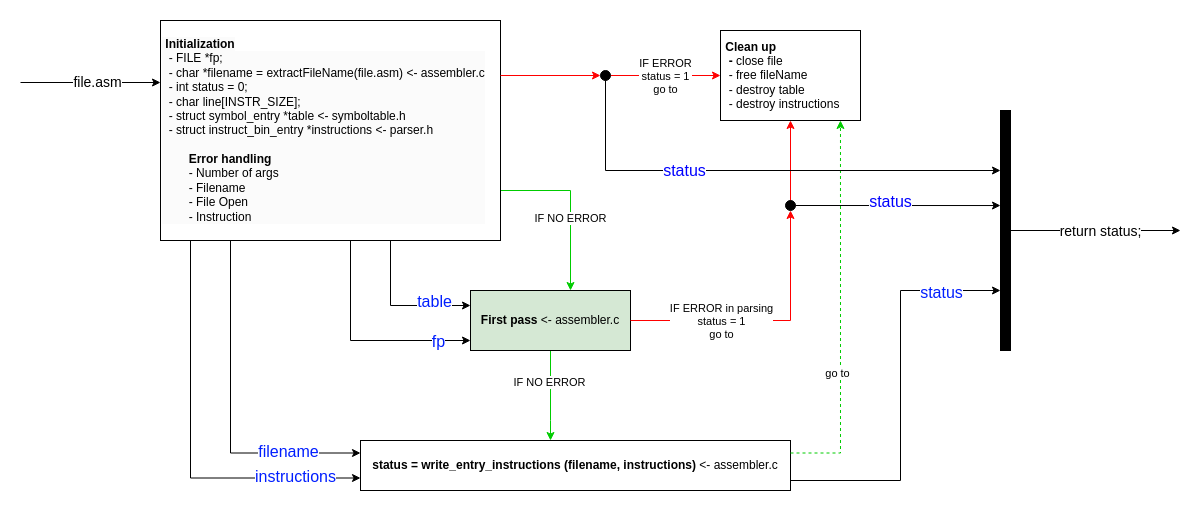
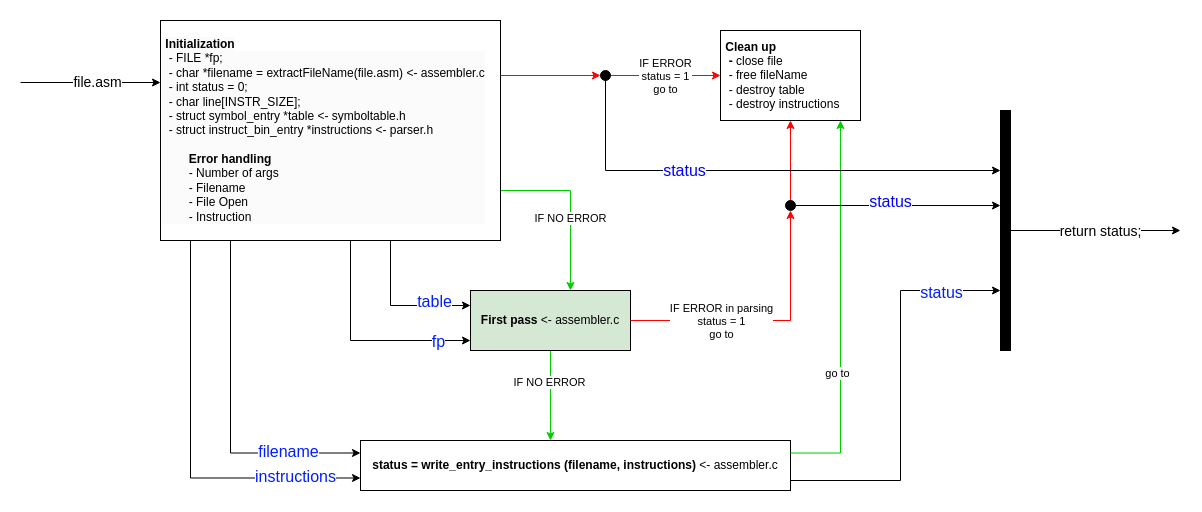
  <mxCell id="0" />
  <mxCell id="1" parent="0" />
  <mxCell id="2" style="edgeStyle=orthogonalEdgeStyle;rounded=0;orthogonalLoop=1;jettySize=auto;html=1;exitX=1;exitY=0.5;exitDx=0;exitDy=0;" edge="1" parent="1" source="27"><mxGeometry relative="1" as="geometry"><mxPoint x="1180" y="230" as="targetPoint" /><mxPoint x="1010" y="230" as="sourcePoint" /></mxGeometry></mxCell>
  <mxCell id="3" value="return status;" style="edgeLabel;html=1;align=center;verticalAlign=middle;resizable=0;points=[];fontSize=14;" vertex="1" connectable="0" parent="2"><mxGeometry x="-0.045" y="-3" relative="1" as="geometry"><mxPoint x="8" y="-3" as="offset" /></mxGeometry></mxCell>
  <mxCell id="4" style="edgeStyle=orthogonalEdgeStyle;rounded=0;orthogonalLoop=1;jettySize=auto;html=1;entryX=0;entryY=0.25;entryDx=0;entryDy=0;" edge="1" parent="1" source="14" target="20"><mxGeometry relative="1" as="geometry"><Array as="points"><mxPoint x="390" y="305" /></Array></mxGeometry></mxCell>
  <mxCell id="5" value="table" style="edgeLabel;html=1;align=center;verticalAlign=middle;resizable=0;points=[];fontColor=light-dark(#001eff, #ededed);fontSize=16;" vertex="1" connectable="0" parent="4"><mxGeometry x="0.687" relative="1" as="geometry"><mxPoint x="-14" y="-5" as="offset" /></mxGeometry></mxCell>
  <mxCell id="6" style="edgeStyle=orthogonalEdgeStyle;rounded=0;orthogonalLoop=1;jettySize=auto;html=1;" edge="1" parent="1" source="14" target="20"><mxGeometry relative="1" as="geometry"><Array as="points"><mxPoint x="350" y="340" /></Array></mxGeometry></mxCell>
  <mxCell id="7" value="fp" style="edgeLabel;html=1;align=center;verticalAlign=middle;resizable=0;points=[];fontSize=16;fontColor=light-dark(#001eff, #ededed);" vertex="1" connectable="0" parent="6"><mxGeometry x="0.306" relative="1" as="geometry"><mxPoint x="43" as="offset" /></mxGeometry></mxCell>
  <mxCell id="8" style="edgeStyle=orthogonalEdgeStyle;rounded=0;orthogonalLoop=1;jettySize=auto;html=1;strokeColor=#00CC00;" edge="1" parent="1" source="14" target="20"><mxGeometry relative="1" as="geometry"><Array as="points"><mxPoint x="570" y="190" /></Array></mxGeometry></mxCell>
  <mxCell id="9" value="IF NO ERROR" style="edgeLabel;html=1;align=center;verticalAlign=middle;resizable=0;points=[];" vertex="1" connectable="0" parent="8"><mxGeometry x="0.139" y="-1" relative="1" as="geometry"><mxPoint as="offset" /></mxGeometry></mxCell>
  <mxCell id="10" style="edgeStyle=orthogonalEdgeStyle;rounded=0;orthogonalLoop=1;jettySize=auto;html=1;entryX=0;entryY=0.25;entryDx=0;entryDy=0;" edge="1" parent="1" source="14" target="23"><mxGeometry relative="1" as="geometry"><Array as="points"><mxPoint x="230" y="453" /></Array></mxGeometry></mxCell>
  <mxCell id="11" value="filename" style="edgeLabel;html=1;align=center;verticalAlign=middle;resizable=0;points=[];fontSize=16;fontColor=light-dark(#001eff, #ededed);" vertex="1" connectable="0" parent="10"><mxGeometry x="0.579" y="2" relative="1" as="geometry"><mxPoint as="offset" /></mxGeometry></mxCell>
  <mxCell id="12" style="edgeStyle=orthogonalEdgeStyle;rounded=0;orthogonalLoop=1;jettySize=auto;html=1;entryX=0;entryY=0.75;entryDx=0;entryDy=0;" edge="1" parent="1" source="14" target="23"><mxGeometry relative="1" as="geometry"><Array as="points"><mxPoint x="190" y="478" /></Array></mxGeometry></mxCell>
  <mxCell id="13" value="instructions" style="edgeLabel;html=1;align=center;verticalAlign=middle;resizable=0;points=[];fontColor=light-dark(#001eff, #ededed);fontSize=16;" vertex="1" connectable="0" parent="12"><mxGeometry x="0.584" y="2" relative="1" as="geometry"><mxPoint x="19" as="offset" /></mxGeometry></mxCell>
  <mxCell id="14" value="&lt;b style=&quot;forced-color-adjust: none; color: rgb(0, 0, 0); font-family: Helvetica; font-size: 12px; font-style: normal; font-variant-ligatures: normal; font-variant-caps: normal; letter-spacing: normal; orphans: 2; text-indent: 0px; text-transform: none; widows: 2; word-spacing: 0px; -webkit-text-stroke-width: 0px; white-space: normal; background-color: rgb(251, 251, 251); text-decoration-thickness: initial; text-decoration-style: initial; text-decoration-color: initial;&quot;&gt;&amp;nbsp;Initialization&lt;/b&gt;&lt;div style=&quot;forced-color-adjust: none; color: rgb(0, 0, 0); font-family: Helvetica; font-size: 12px; font-style: normal; font-variant-ligatures: normal; font-variant-caps: normal; font-weight: 400; letter-spacing: normal; orphans: 2; text-indent: 0px; text-transform: none; widows: 2; word-spacing: 0px; -webkit-text-stroke-width: 0px; white-space: normal; background-color: rgb(251, 251, 251); text-decoration-thickness: initial; text-decoration-style: initial; text-decoration-color: initial;&quot;&gt;&amp;nbsp;&lt;span style=&quot;background-color: light-dark(rgb(251, 251, 251), rgb(21, 21, 21)); color: light-dark(rgb(0, 0, 0), rgb(237, 237, 237));&quot;&gt;&amp;nbsp;- FILE *fp;&lt;/span&gt;&lt;/div&gt;&lt;div style=&quot;forced-color-adjust: none; color: rgb(0, 0, 0); font-family: Helvetica; font-size: 12px; font-style: normal; font-variant-ligatures: normal; font-variant-caps: normal; font-weight: 400; letter-spacing: normal; orphans: 2; text-indent: 0px; text-transform: none; widows: 2; word-spacing: 0px; -webkit-text-stroke-width: 0px; white-space: normal; background-color: rgb(251, 251, 251); text-decoration-thickness: initial; text-decoration-style: initial; text-decoration-color: initial;&quot;&gt;&amp;nbsp; - char *filename =&amp;nbsp;extractFileName(file.asm) &amp;lt;- assembler.c&lt;/div&gt;&lt;div style=&quot;forced-color-adjust: none; color: rgb(0, 0, 0); font-family: Helvetica; font-size: 12px; font-style: normal; font-variant-ligatures: normal; font-variant-caps: normal; font-weight: 400; letter-spacing: normal; orphans: 2; text-indent: 0px; text-transform: none; widows: 2; word-spacing: 0px; -webkit-text-stroke-width: 0px; white-space: normal; background-color: rgb(251, 251, 251); text-decoration-thickness: initial; text-decoration-style: initial; text-decoration-color: initial;&quot;&gt;&amp;nbsp; -&amp;nbsp;&lt;span style=&quot;background-color: light-dark(rgb(251, 251, 251), rgb(21, 21, 21)); color: light-dark(rgb(0, 0, 0), rgb(237, 237, 237));&quot;&gt;int status = 0;&lt;/span&gt;&lt;/div&gt;&lt;div style=&quot;color: rgb(0, 0, 0); background-color: rgb(251, 251, 251);&quot;&gt;&amp;nbsp; - char line[INSTR_SIZE];&lt;/div&gt;&lt;div style=&quot;forced-color-adjust: none; color: rgb(0, 0, 0); font-family: Helvetica; font-size: 12px; font-style: normal; font-variant-ligatures: normal; font-variant-caps: normal; font-weight: 400; letter-spacing: normal; orphans: 2; text-indent: 0px; text-transform: none; widows: 2; word-spacing: 0px; -webkit-text-stroke-width: 0px; white-space: normal; background-color: rgb(251, 251, 251); text-decoration-thickness: initial; text-decoration-style: initial; text-decoration-color: initial;&quot;&gt;&amp;nbsp; - struct symbol_entry *table &amp;lt;- symboltable.h&lt;/div&gt;&lt;div style=&quot;forced-color-adjust: none; color: rgb(0, 0, 0); font-family: Helvetica; font-size: 12px; font-style: normal; font-variant-ligatures: normal; font-variant-caps: normal; font-weight: 400; letter-spacing: normal; orphans: 2; text-indent: 0px; text-transform: none; widows: 2; word-spacing: 0px; -webkit-text-stroke-width: 0px; white-space: normal; background-color: rgb(251, 251, 251); text-decoration-thickness: initial; text-decoration-style: initial; text-decoration-color: initial;&quot;&gt;&amp;nbsp; - struct instruct_bin_entry *instructions &amp;lt;- parser.h&lt;/div&gt;&lt;div style=&quot;forced-color-adjust: none; color: rgb(0, 0, 0); font-family: Helvetica; font-size: 12px; font-style: normal; font-variant-ligatures: normal; font-variant-caps: normal; font-weight: 400; letter-spacing: normal; orphans: 2; text-indent: 0px; text-transform: none; widows: 2; word-spacing: 0px; -webkit-text-stroke-width: 0px; white-space: normal; background-color: rgb(251, 251, 251); text-decoration-thickness: initial; text-decoration-style: initial; text-decoration-color: initial;&quot;&gt;&lt;br&gt;&lt;/div&gt;&lt;div style=&quot;forced-color-adjust: none; color: rgb(0, 0, 0); font-family: Helvetica; font-size: 12px; font-style: normal; font-variant-ligatures: normal; font-variant-caps: normal; letter-spacing: normal; orphans: 2; text-indent: 0px; text-transform: none; widows: 2; word-spacing: 0px; -webkit-text-stroke-width: 0px; white-space: normal; background-color: rgb(251, 251, 251); text-decoration-thickness: initial; text-decoration-style: initial; text-decoration-color: initial;&quot;&gt;&lt;b style=&quot;&quot;&gt;&amp;nbsp;&lt;span style=&quot;white-space: pre;&quot;&gt;&#09;&lt;/span&gt;Error&amp;nbsp;&lt;span style=&quot;background-color: transparent; color: light-dark(rgb(0, 0, 0), rgb(255, 255, 255));&quot;&gt;handling&lt;/span&gt;&lt;/b&gt;&lt;div style=&quot;&quot;&gt;&lt;span style=&quot;background-color: transparent; color: light-dark(rgb(0, 0, 0), rgb(255, 255, 255));&quot;&gt;&lt;b style=&quot;font-weight: 400;&quot;&gt;&amp;nbsp; &lt;/b&gt;&lt;span style=&quot;font-weight: bold; white-space: pre;&quot;&gt;&#09;&lt;/span&gt;-&amp;nbsp;Number of args&lt;/span&gt;&lt;/div&gt;&lt;div style=&quot;font-weight: 400;&quot;&gt;&lt;span style=&quot;background-color: transparent; color: light-dark(rgb(0, 0, 0), rgb(255, 255, 255));&quot;&gt;&amp;nbsp; &lt;span style=&quot;white-space: pre;&quot;&gt;&#09;&lt;/span&gt;- Filename&lt;/span&gt;&lt;/div&gt;&lt;div style=&quot;font-weight: 400;&quot;&gt;&lt;span style=&quot;background-color: transparent; color: light-dark(rgb(0, 0, 0), rgb(255, 255, 255));&quot;&gt;&amp;nbsp;&lt;span style=&quot;white-space: pre;&quot;&gt;&#09;&lt;/span&gt;- File Open&lt;/span&gt;&lt;/div&gt;&lt;div style=&quot;font-weight: 400;&quot;&gt;&lt;span style=&quot;background-color: transparent; color: light-dark(rgb(0, 0, 0), rgb(255, 255, 255));&quot;&gt;&amp;nbsp; &lt;span style=&quot;white-space: pre;&quot;&gt;&#09;&lt;/span&gt;- Instruction&lt;/span&gt;&lt;/div&gt;&lt;/div&gt;" style="rounded=0;whiteSpace=wrap;html=1;align=left;" vertex="1" parent="1"><mxGeometry x="160" y="20" width="340" height="220" as="geometry" /></mxCell>
  <mxCell id="15" value="" style="endArrow=classic;html=1;rounded=0;entryX=0;entryY=0.5;entryDx=0;entryDy=0;exitX=1;exitY=0.5;exitDx=0;exitDy=0;strokeColor=#FF0000;" edge="1" parent="1" source="33" target="24"><mxGeometry width="50" height="50" relative="1" as="geometry"><mxPoint x="625" y="85" as="sourcePoint" /><mxPoint x="770" y="85" as="targetPoint" /></mxGeometry></mxCell>
  <mxCell id="16" value="IF ERROR&lt;div&gt;status = 1&lt;br&gt;&lt;div&gt;go to&lt;/div&gt;&lt;/div&gt;" style="edgeLabel;html=1;align=center;verticalAlign=middle;resizable=0;points=[];" vertex="1" connectable="0" parent="15"><mxGeometry x="0.017" relative="1" as="geometry"><mxPoint x="-2" as="offset" /></mxGeometry></mxCell>
  <mxCell id="17" style="edgeStyle=orthogonalEdgeStyle;rounded=0;orthogonalLoop=1;jettySize=auto;html=1;exitX=1;exitY=0.5;exitDx=0;exitDy=0;entryX=0.5;entryY=1;entryDx=0;entryDy=0;strokeColor=#FF0000;" edge="1" parent="1" source="37" target="24"><mxGeometry relative="1" as="geometry"><mxPoint x="1180" y="130" as="targetPoint" /><Array as="points"><mxPoint x="790" y="205" /></Array></mxGeometry></mxCell>
  <mxCell id="18" value="" style="edgeStyle=orthogonalEdgeStyle;rounded=0;orthogonalLoop=1;jettySize=auto;html=1;strokeColor=#00CC00;" edge="1" parent="1" source="20" target="23"><mxGeometry relative="1" as="geometry"><Array as="points"><mxPoint x="550" y="420" /><mxPoint x="550" y="420" /></Array></mxGeometry></mxCell>
  <mxCell id="19" value="IF NO ERROR" style="edgeLabel;html=1;align=center;verticalAlign=middle;resizable=0;points=[];" vertex="1" connectable="0" parent="18"><mxGeometry x="-0.3" y="-2" relative="1" as="geometry"><mxPoint as="offset" /></mxGeometry></mxCell>
  <mxCell id="20" value="&lt;b&gt;First pass &lt;/b&gt;&amp;lt;- assembler.c" style="rounded=0;whiteSpace=wrap;html=1;fillColor=#d5e8d4;" vertex="1" parent="1"><mxGeometry x="470" y="290" width="160" height="60" as="geometry" /></mxCell>
  <mxCell id="21" style="edgeStyle=orthogonalEdgeStyle;rounded=0;orthogonalLoop=1;jettySize=auto;html=1;fontColor=light-dark(#0033ff, #ededed);fontSize=15;entryX=0;entryY=0.75;entryDx=0;entryDy=0;" edge="1" parent="1" source="23" target="27"><mxGeometry relative="1" as="geometry"><mxPoint x="920" y="465" as="targetPoint" /><Array as="points"><mxPoint x="900" y="480" /><mxPoint x="900" y="290" /></Array></mxGeometry></mxCell>
  <mxCell id="22" value="status" style="edgeLabel;html=1;align=center;verticalAlign=middle;resizable=0;points=[];fontColor=light-dark(#001eff, #ededed);fontSize=16;" vertex="1" connectable="0" parent="21"><mxGeometry x="0.337" y="-2" relative="1" as="geometry"><mxPoint x="38" y="-32" as="offset" /></mxGeometry></mxCell>
  <mxCell id="23" value="&lt;div&gt;&lt;b&gt;status = write_entry_instructions (filename, instructions)&lt;/b&gt;&amp;nbsp;&amp;lt;- assembler.c&lt;/div&gt;" style="rounded=0;whiteSpace=wrap;html=1;" vertex="1" parent="1"><mxGeometry x="360" y="440" width="430" height="50" as="geometry" /></mxCell>
  <mxCell id="24" value="&lt;b style=&quot;&quot;&gt;&amp;nbsp;Clean up&lt;/b&gt;&lt;div style=&quot;&quot;&gt;&lt;b&gt;&amp;nbsp; - &lt;/b&gt;close file&lt;/div&gt;&lt;div style=&quot;&quot;&gt;&amp;nbsp; - free fileName&lt;/div&gt;&lt;div style=&quot;&quot;&gt;&amp;nbsp; - destroy table&lt;/div&gt;&lt;div style=&quot;&quot;&gt;&amp;nbsp; - destroy instructions&lt;/div&gt;" style="rounded=0;whiteSpace=wrap;html=1;align=left;" vertex="1" parent="1"><mxGeometry x="720" y="30" width="140" height="90" as="geometry" /></mxCell>
  <mxCell id="25" value="" style="endArrow=classic;html=1;rounded=0;" edge="1" parent="1"><mxGeometry width="50" height="50" relative="1" as="geometry"><mxPoint x="20" y="82" as="sourcePoint" /><mxPoint x="160" y="82" as="targetPoint" /></mxGeometry></mxCell>
  <mxCell id="26" value="file.asm" style="edgeLabel;html=1;align=center;verticalAlign=middle;resizable=0;points=[];fontSize=14;" vertex="1" connectable="0" parent="25"><mxGeometry x="0.08" y="1" relative="1" as="geometry"><mxPoint as="offset" /></mxGeometry></mxCell>
  <mxCell id="27" value="" style="rounded=0;whiteSpace=wrap;html=1;labelBackgroundColor=#000000;fillColor=#000000;" vertex="1" parent="1"><mxGeometry x="1000" y="110" width="10" height="240" as="geometry" /></mxCell>
- <mxCell id="28" style="edgeStyle=orthogonalEdgeStyle;rounded=0;orthogonalLoop=1;jettySize=auto;html=1;exitX=1;exitY=0.25;exitDx=0;exitDy=0;entryX=0.857;entryY=1;entryDx=0;entryDy=0;entryPerimeter=0;strokeColor=#00CC00;dashed=1;" edge="1" parent="1" source="23" target="24"><mxGeometry relative="1" as="geometry"><mxPoint x="850" y="130" as="targetPoint" /></mxGeometry></mxCell>
+ <mxCell id="28" style="edgeStyle=orthogonalEdgeStyle;rounded=0;orthogonalLoop=1;jettySize=auto;html=1;exitX=1;exitY=0.25;exitDx=0;exitDy=0;entryX=0.857;entryY=1;entryDx=0;entryDy=0;entryPerimeter=0;strokeColor=#00CC00;" edge="1" parent="1" source="23" target="24"><mxGeometry relative="1" as="geometry"><mxPoint x="850" y="130" as="targetPoint" /></mxGeometry></mxCell>
  <mxCell id="29" value="go to" style="edgeLabel;html=1;align=center;verticalAlign=middle;resizable=0;points=[];" vertex="1" connectable="0" parent="28"><mxGeometry x="-0.321" y="-4" relative="1" as="geometry"><mxPoint x="-7" as="offset" /></mxGeometry></mxCell>
  <mxCell id="30" value="" style="endArrow=classic;html=1;rounded=0;entryX=0;entryY=0.5;entryDx=0;entryDy=0;exitX=1;exitY=0.25;exitDx=0;exitDy=0;strokeColor=#FF0000;" edge="1" parent="1" source="14" target="33"><mxGeometry width="50" height="50" relative="1" as="geometry"><mxPoint x="500" y="75" as="sourcePoint" /><mxPoint x="720" y="75" as="targetPoint" /></mxGeometry></mxCell>
  <mxCell id="31" style="edgeStyle=orthogonalEdgeStyle;rounded=0;orthogonalLoop=1;jettySize=auto;html=1;entryX=0;entryY=0.25;entryDx=0;entryDy=0;" edge="1" parent="1" source="33" target="27"><mxGeometry relative="1" as="geometry"><Array as="points"><mxPoint x="605" y="170" /></Array></mxGeometry></mxCell>
  <mxCell id="32" value="status" style="edgeLabel;html=1;align=center;verticalAlign=middle;resizable=0;points=[];fontColor=#0000FF;fontSize=16;" vertex="1" connectable="0" parent="31"><mxGeometry x="-0.307" y="1" relative="1" as="geometry"><mxPoint as="offset" /></mxGeometry></mxCell>
  <mxCell id="33" value="" style="ellipse;whiteSpace=wrap;html=1;aspect=fixed;fillColor=#000000;" vertex="1" parent="1"><mxGeometry x="600" y="70" width="10" height="10" as="geometry" /></mxCell>
  <mxCell id="34" style="edgeStyle=orthogonalEdgeStyle;rounded=0;orthogonalLoop=1;jettySize=auto;html=1;exitX=0.5;exitY=1;exitDx=0;exitDy=0;entryX=0.5;entryY=0;entryDx=0;entryDy=0;" edge="1" parent="1" source="33" target="33"><mxGeometry relative="1" as="geometry" /></mxCell>
  <mxCell id="35" value="" style="edgeStyle=orthogonalEdgeStyle;rounded=0;orthogonalLoop=1;jettySize=auto;html=1;exitX=1;exitY=0.5;exitDx=0;exitDy=0;entryX=0.5;entryY=1;entryDx=0;entryDy=0;strokeColor=#FF0000;" edge="1" parent="1" source="20" target="37"><mxGeometry relative="1" as="geometry"><mxPoint x="630" y="320" as="sourcePoint" /><mxPoint x="790" y="120" as="targetPoint" /></mxGeometry></mxCell>
  <mxCell id="36" value="IF ERROR in parsing&lt;div&gt;status = 1&lt;/div&gt;&lt;div&gt;go to&lt;/div&gt;" style="edgeLabel;html=1;align=center;verticalAlign=middle;resizable=0;points=[];" vertex="1" connectable="0" parent="35"><mxGeometry x="-0.216" y="-1" relative="1" as="geometry"><mxPoint x="-16" y="-1" as="offset" /></mxGeometry></mxCell>
  <mxCell id="37" value="" style="ellipse;whiteSpace=wrap;html=1;aspect=fixed;fillColor=#000000;" vertex="1" parent="1"><mxGeometry x="785" y="200" width="10" height="10" as="geometry" /></mxCell>
  <mxCell id="38" style="edgeStyle=orthogonalEdgeStyle;rounded=0;orthogonalLoop=1;jettySize=auto;html=1;exitX=1;exitY=0.5;exitDx=0;exitDy=0;entryX=0;entryY=0.396;entryDx=0;entryDy=0;entryPerimeter=0;" edge="1" parent="1" source="37" target="27"><mxGeometry relative="1" as="geometry" /></mxCell>
  <mxCell id="39" value="status" style="edgeLabel;html=1;align=center;verticalAlign=middle;resizable=0;points=[];fontColor=#0000FF;fontSize=16;" vertex="1" connectable="0" parent="38"><mxGeometry x="0.307" y="-1" relative="1" as="geometry"><mxPoint x="-39" y="-6" as="offset" /></mxGeometry></mxCell>
